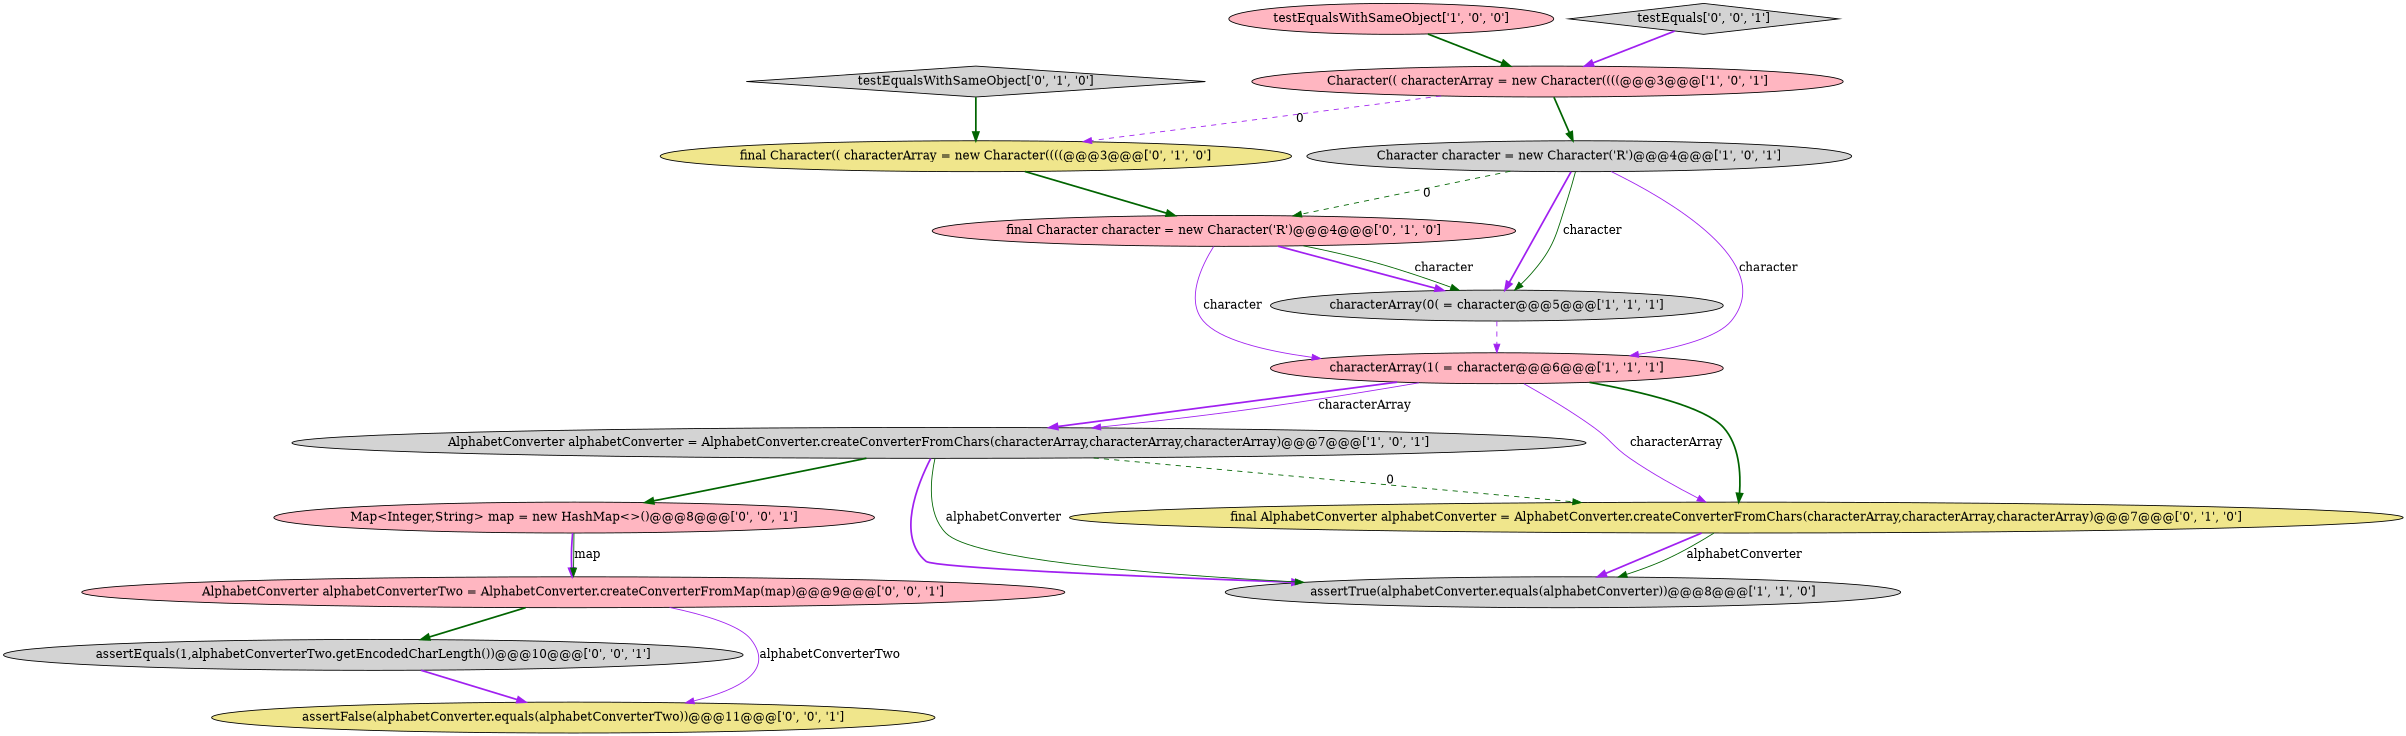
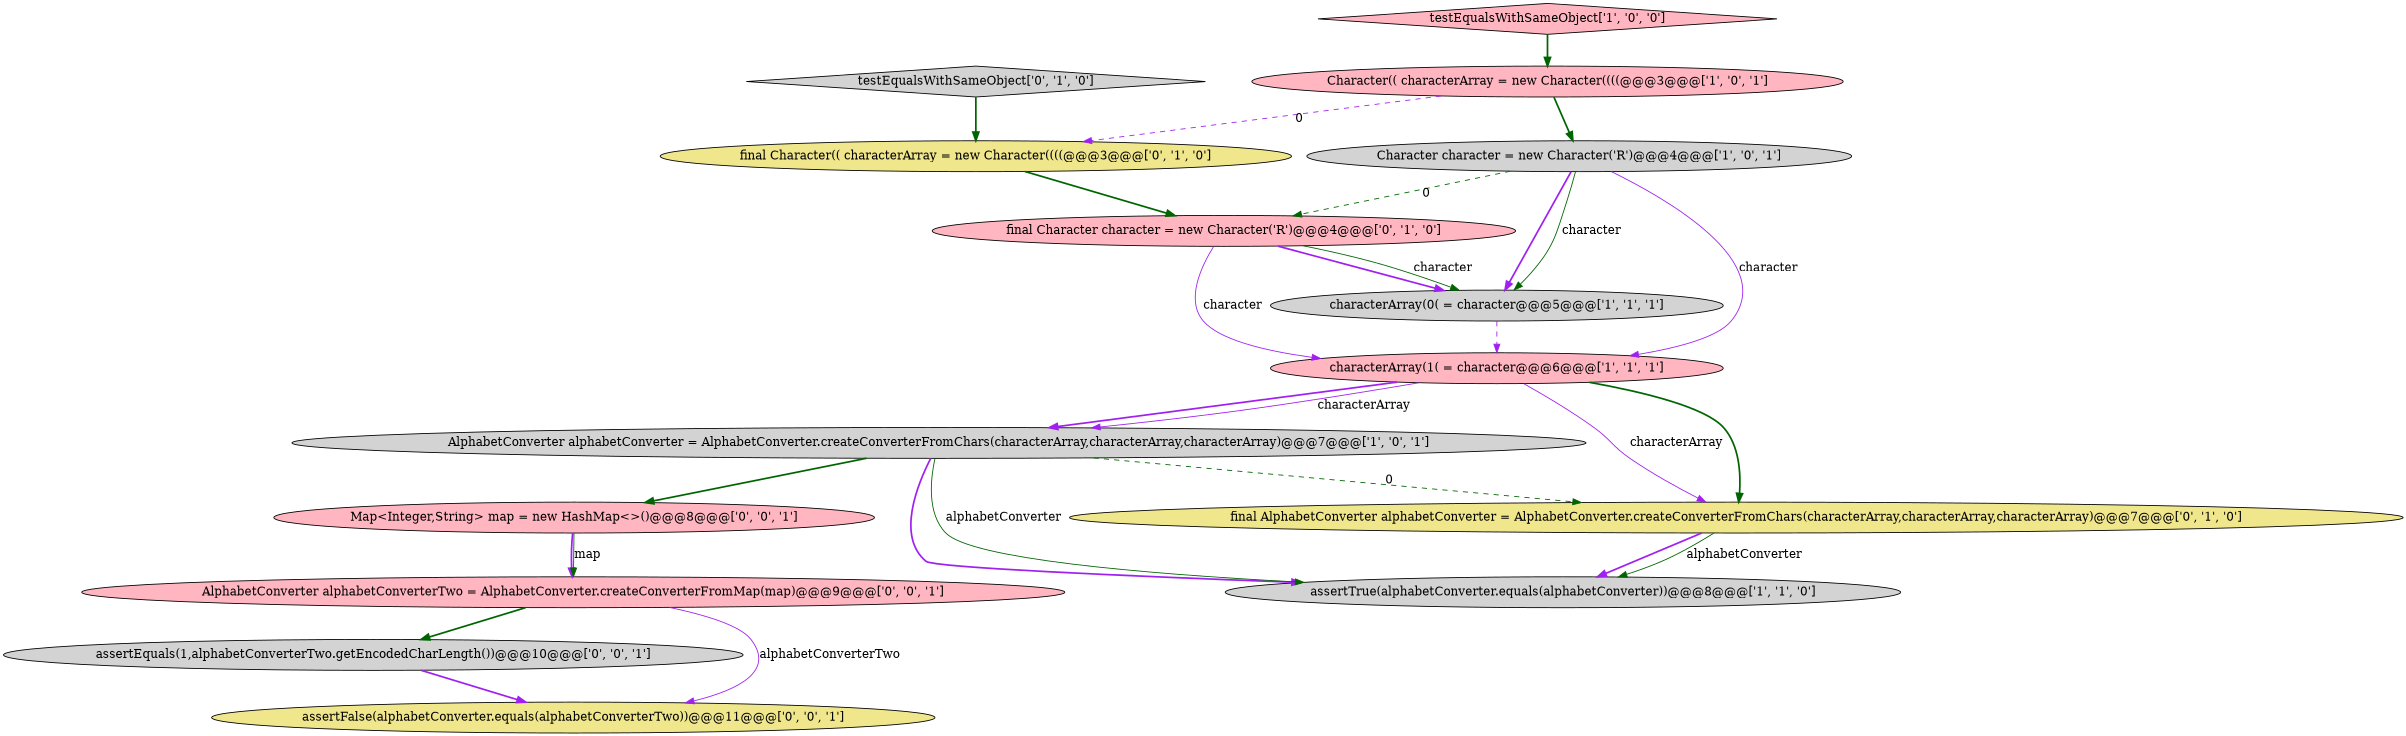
  digraph {
    node [fillcolor=lightgrey shape=ellipse style=filled]
    edge [color=purple style=bold]
    n1 [fillcolor=khaki label="assertFalse(alphabetConverter.equals(alphabetConverterTwo))@@@11@@@['0', '0', '1']"]
    n2 [fillcolor=lightpink label="final Character character = new Character('R')@@@4@@@['0', '1', '0']"]
    n3 [fillcolor=lightpink label="characterArray(1( = character@@@6@@@['1', '1', '1']"]
    n4 [label="characterArray(0( = character@@@5@@@['1', '1', '1']"]
    n5 [label="AlphabetConverter alphabetConverter = AlphabetConverter.createConverterFromChars(characterArray,characterArray,characterArray)@@@7@@@['1', '0', '1']"]
    n6 [fillcolor=khaki label="final AlphabetConverter alphabetConverter = AlphabetConverter.createConverterFromChars(characterArray,characterArray,characterArray)@@@7@@@['0', '1', '0']"]
    n7 [label="assertEquals(1,alphabetConverterTwo.getEncodedCharLength())@@@10@@@['0', '0', '1']"]
    n8 [fillcolor=lightpink label="Map<Integer,String> map = new HashMap<>()@@@8@@@['0', '0', '1']"]
    n9 [fillcolor=lightpink label="AlphabetConverter alphabetConverterTwo = AlphabetConverter.createConverterFromMap(map)@@@9@@@['0', '0', '1']"]
    n10 [fillcolor=khaki label="final Character(( characterArray = new Character((((@@@3@@@['0', '1', '0']"]
    n11 [label="assertTrue(alphabetConverter.equals(alphabetConverter))@@@8@@@['1', '1', '0']"]
    n12 [label="testEqualsWithSameObject['0', '1', '0']" shape=diamond]
    n13 [label="Character character = new Character('R')@@@4@@@['1', '0', '1']"]
    n14 [fillcolor=lightpink label="Character(( characterArray = new Character((((@@@3@@@['1', '0', '1']"]
-   n15 [fillcolor=lightpink label="testEqualsWithSameObject['1', '0', '0']"]
-   n16 [label="testEquals['0', '0', '1']" shape=diamond]
+   n15 [fillcolor=lightpink label="testEqualsWithSameObject['1', '0', '0']" shape=diamond]
    n2 -> n3 [label=character style=solid]
    n2 -> n4
    n2 -> n4 [color=darkgreen label=character style=solid]
    n3 -> n5
    n3 -> n5 [label=characterArray style=solid]
    n3 -> n6 [label=characterArray style=solid]
    n3 -> n6 [color=darkgreen]
    n4 -> n3 [style=dashed]
    n5 -> n6 [color=darkgreen label=0 style=dashed]
    n5 -> n8 [color=darkgreen]
    n5 -> n11
    n5 -> n11 [color=darkgreen label=alphabetConverter style=solid]
    n6 -> n11
    n6 -> n11 [color=darkgreen label=alphabetConverter style=solid]
    n7 -> n1
    n8 -> n9
    n8 -> n9 [color=darkgreen label=map style=solid]
    n9 -> n1 [label=alphabetConverterTwo style=solid]
    n9 -> n7 [color=darkgreen]
    n10 -> n2 [color=darkgreen]
    n12 -> n10 [color=darkgreen]
    n13 -> n2 [color=darkgreen label=0 style=dashed]
    n13 -> n3 [label=character style=solid]
    n13 -> n4
    n13 -> n4 [color=darkgreen label=character style=solid]
    n14 -> n10 [label=0 style=dashed]
    n14 -> n13 [color=darkgreen]
    n15 -> n14 [color=darkgreen]
-   n16 -> n14
  }
